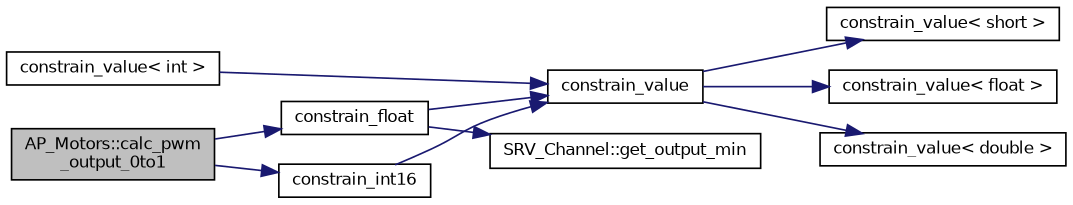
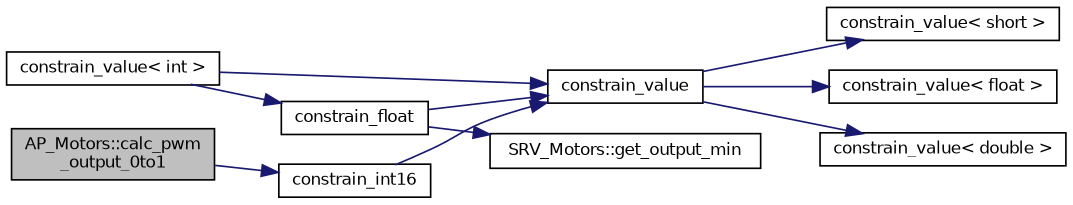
  digraph {
    rankdir=LR
    node [color=black fillcolor=white fontname=Helvetica fontsize=10 shape=record style=filled]
    edge [color=midnightblue fontname=Helvetica fontsize=10 labelfontname=Helvetica labelfontsize=10 style=solid]
    n1 [fillcolor=grey75 fontcolor=black height=0.2 label="AP_Motors::calc_pwm\l_output_0to1" width=0.4]
    n2 [height=0.2 label=constrain_float width=0.4]
    n3 [height=0.2 label=constrain_int16 width=0.4]
-   n4 [height=0.2 label="SRV_Channel::get_output_min" width=0.4]
+   n4 [height=0.2 label="SRV_Motors::get_output_min" width=0.4]
    n5 [height=0.2 label=constrain_value width=0.4]
    n6 [height=0.2 label="constrain_value\< short \>" width=0.4]
    n7 [height=0.2 label="constrain_value\< float \>" width=0.4]
    n8 [height=0.2 label="constrain_value\< double \>" width=0.4]
    n9 [height=0.2 label="constrain_value\< int \>" width=0.4]
-   n1 -> n2
+   n9 -> n2
    n1 -> n3
    n2 -> n4
    n2 -> n5
    n3 -> n5
    n5 -> n6
    n5 -> n7
    n5 -> n8
    n9 -> n5
  }
